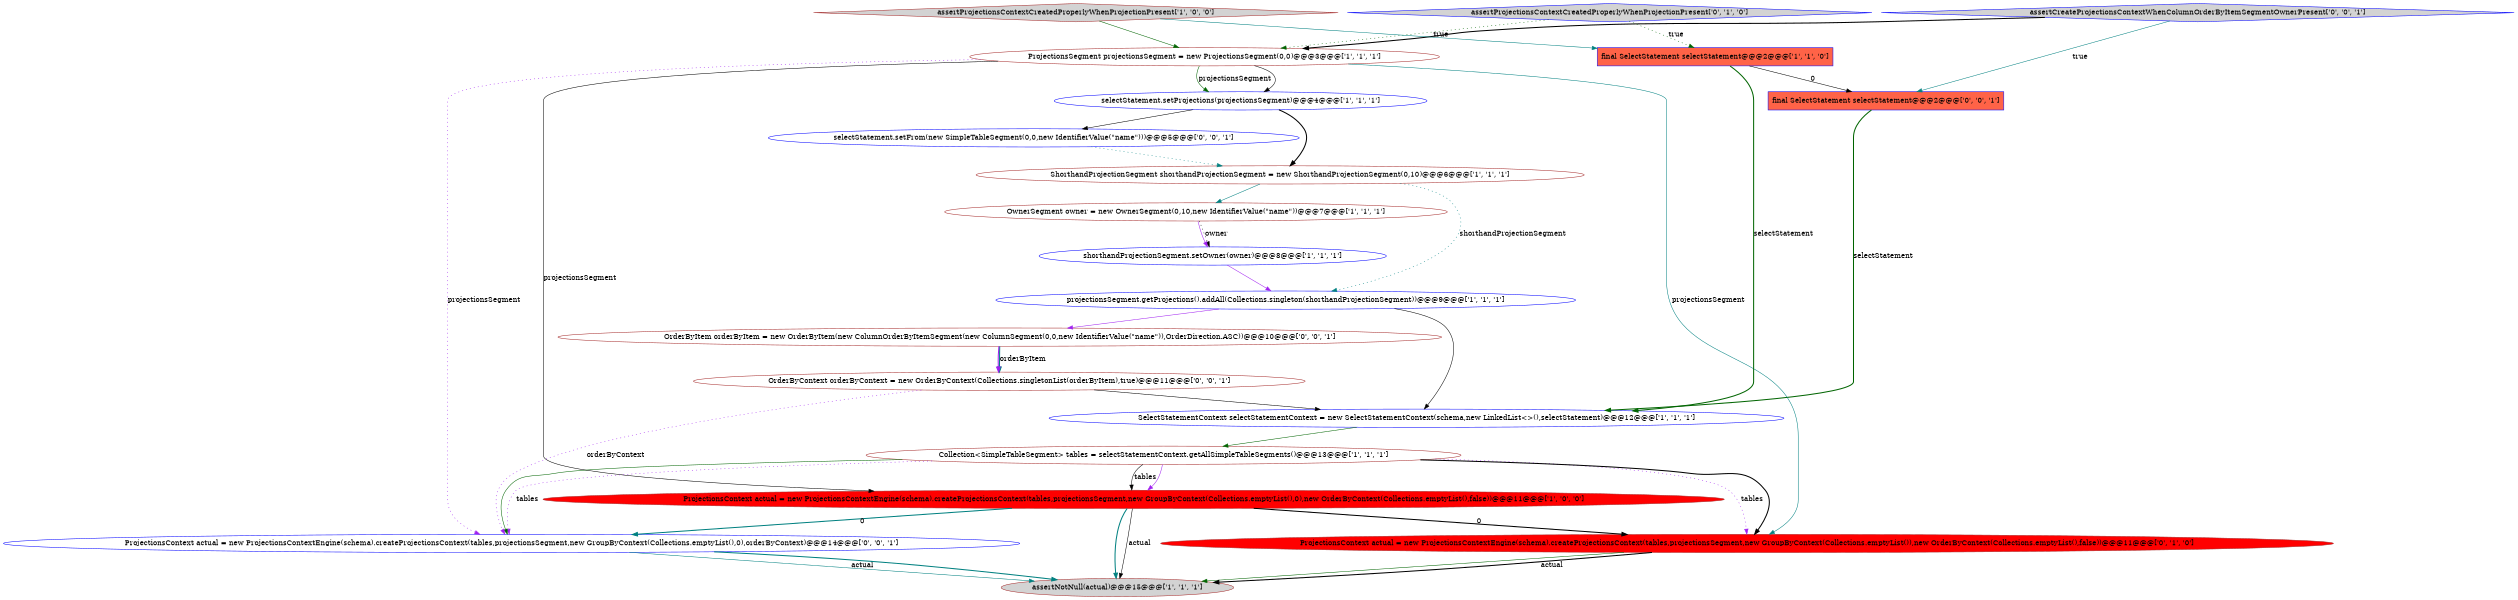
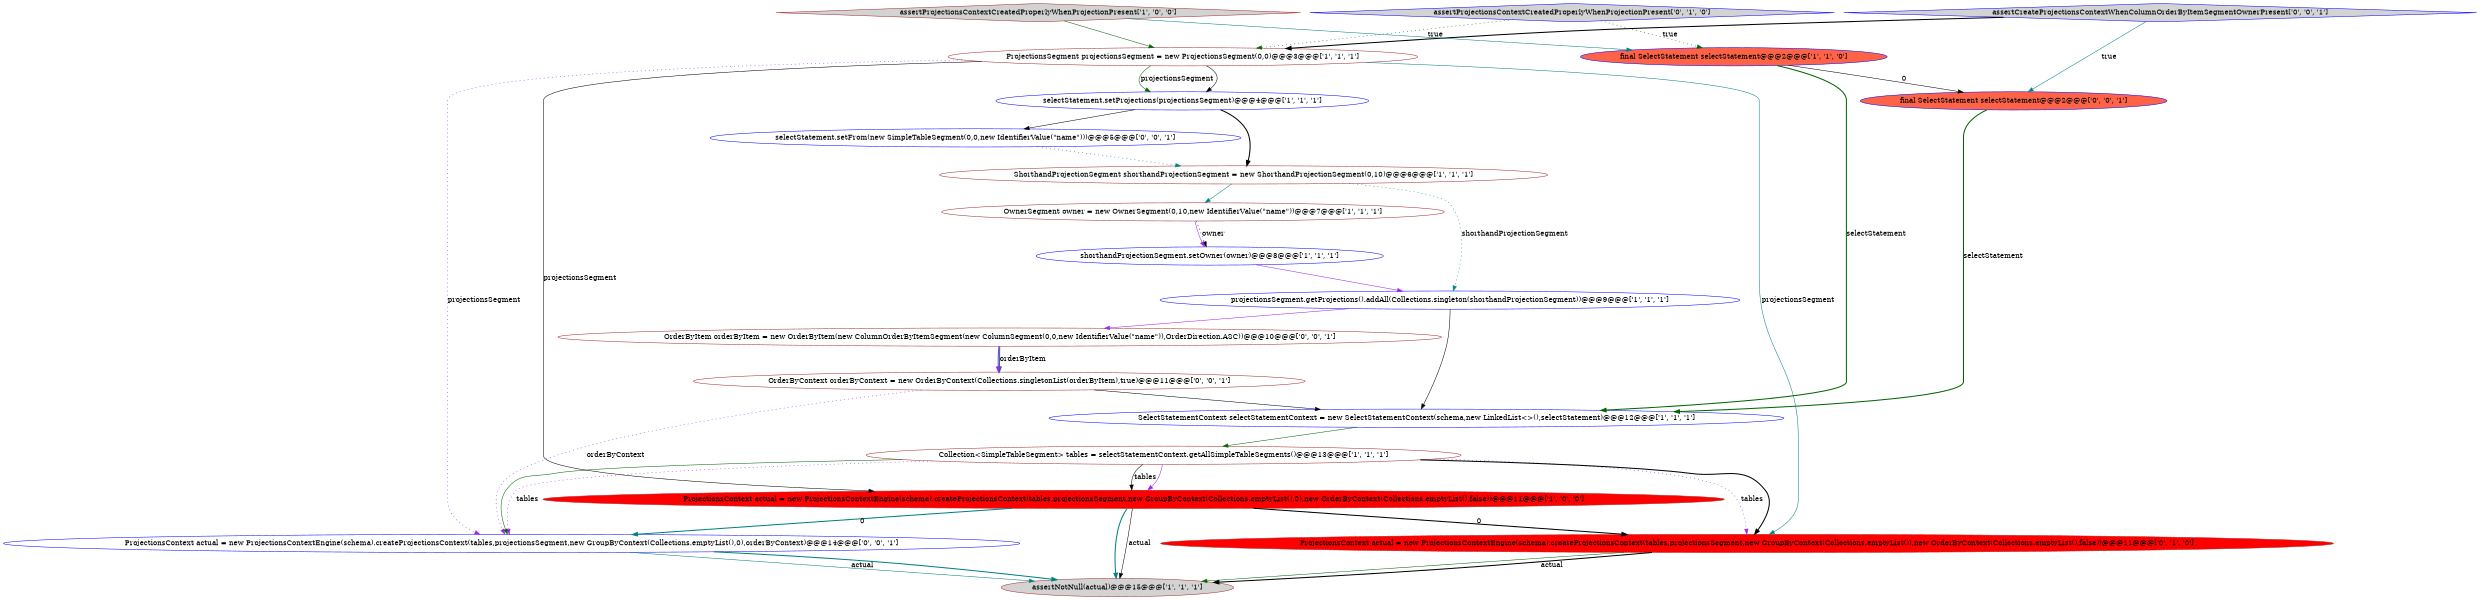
  digraph {
    node [color=blue fillcolor=white shape=ellipse style=filled]
    edge [color=black style=solid]
    n1 [fillcolor=lightgray label="assertCreateProjectionsContextWhenColumnOrderByItemSegmentOwnerPresent['0', '0', '1']" shape=diamond]
-   n2 [fillcolor=tomato label="final SelectStatement selectStatement@@@2@@@['0', '0', '1']" shape=box]
+   n2 [fillcolor=tomato label="final SelectStatement selectStatement@@@2@@@['0', '0', '1']"]
    n3 [color=brown label="ProjectionsSegment projectionsSegment = new ProjectionsSegment(0,0)@@@3@@@['1', '1', '1']"]
    n4 [label="SelectStatementContext selectStatementContext = new SelectStatementContext(schema,new LinkedList<>(),selectStatement)@@@12@@@['1', '1', '1']"]
    n5 [color=brown fillcolor=red label="ProjectionsContext actual = new ProjectionsContextEngine(schema).createProjectionsContext(tables,projectionsSegment,new GroupByContext(Collections.emptyList(),0),new OrderByContext(Collections.emptyList(),false))@@@11@@@['1', '0', '0']"]
    n6 [color=brown fillcolor=red label="ProjectionsContext actual = new ProjectionsContextEngine(schema).createProjectionsContext(tables,projectionsSegment,new GroupByContext(Collections.emptyList()),new OrderByContext(Collections.emptyList(),false))@@@11@@@['0', '1', '0']"]
    n7 [label="ProjectionsContext actual = new ProjectionsContextEngine(schema).createProjectionsContext(tables,projectionsSegment,new GroupByContext(Collections.emptyList(),0),orderByContext)@@@14@@@['0', '0', '1']"]
    n8 [label="selectStatement.setProjections(projectionsSegment)@@@4@@@['1', '1', '1']"]
    n9 [color=brown fillcolor=lightgray label="assertNotNull(actual)@@@15@@@['1', '1', '1']"]
    n10 [color=brown label="Collection<SimpleTableSegment> tables = selectStatementContext.getAllSimpleTableSegments()@@@13@@@['1', '1', '1']"]
    n11 [label="selectStatement.setFrom(new SimpleTableSegment(0,0,new IdentifierValue(\"name\")))@@@5@@@['0', '0', '1']"]
    n12 [color=brown label="ShorthandProjectionSegment shorthandProjectionSegment = new ShorthandProjectionSegment(0,10)@@@6@@@['1', '1', '1']"]
    n13 [color=brown label="OwnerSegment owner = new OwnerSegment(0,10,new IdentifierValue(\"name\"))@@@7@@@['1', '1', '1']"]
    n14 [label="projectionsSegment.getProjections().addAll(Collections.singleton(shorthandProjectionSegment))@@@9@@@['1', '1', '1']"]
-   n15 [fillcolor=tomato label="final SelectStatement selectStatement@@@2@@@['1', '1', '0']" shape=box]
+   n15 [fillcolor=tomato label="final SelectStatement selectStatement@@@2@@@['1', '1', '0']"]
    n16 [fillcolor=lightgray label="assertProjectionsContextCreatedProperlyWhenProjectionPresent['0', '1', '0']" shape=diamond]
    n17 [color=brown fillcolor=lightgray label="assertProjectionsContextCreatedProperlyWhenProjectionPresent['1', '0', '0']" shape=diamond]
    n18 [label="shorthandProjectionSegment.setOwner(owner)@@@8@@@['1', '1', '1']"]
    n19 [color=brown label="OrderByItem orderByItem = new OrderByItem(new ColumnOrderByItemSegment(new ColumnSegment(0,0,new IdentifierValue(\"name\")),OrderDirection.ASC))@@@10@@@['0', '0', '1']"]
    n20 [color=brown label="OrderByContext orderByContext = new OrderByContext(Collections.singletonList(orderByItem),true)@@@11@@@['0', '0', '1']"]
    n1 -> n2 [color=teal label=true]
    n1 -> n3 [style=bold]
    n2 -> n4 [color=darkgreen label=selectStatement style=bold]
    n3 -> n5 [label=projectionsSegment]
    n3 -> n6 [color=teal label=projectionsSegment]
    n3 -> n7 [color=purple label=projectionsSegment style=dotted]
    n3 -> n8
    n3 -> n8 [color=darkgreen label=projectionsSegment]
    n4 -> n10 [color=darkgreen]
    n5 -> n6 [label=0 style=bold]
    n5 -> n7 [color=teal label=0 style=bold]
    n5 -> n9 [color=teal style=bold]
    n5 -> n9 [label=actual]
    n6 -> n9 [color=darkgreen]
    n6 -> n9 [label=actual style=bold]
    n7 -> n9 [color=teal label=actual]
    n7 -> n9 [color=teal style=bold]
    n8 -> n11
    n8 -> n12 [style=bold]
    n10 -> n5 [label=tables]
    n10 -> n5 [color=purple]
    n10 -> n6 [color=purple label=tables style=dotted]
    n10 -> n6 [style=bold]
    n10 -> n7 [color=purple label=tables style=dotted]
    n10 -> n7 [color=darkgreen]
    n11 -> n12 [color=teal style=dotted]
    n12 -> n13 [color=teal]
    n12 -> n14 [color=teal label=shorthandProjectionSegment style=dotted]
    n13 -> n18 [label=owner style=dotted]
    n13 -> n18 [color=purple]
    n14 -> n4
    n14 -> n19 [color=purple]
    n15 -> n2 [label=0]
    n15 -> n4 [color=darkgreen label=selectStatement style=bold]
    n16 -> n3 [color=darkgreen style=dotted]
    n16 -> n15 [color=darkgreen label=true style=dotted]
    n17 -> n3 [color=darkgreen]
    n17 -> n15 [color=teal label=true]
    n18 -> n14 [color=purple]
    n19 -> n20 [color=teal label=orderByItem style=bold]
    n19 -> n20 [color=purple style=bold]
    n20 -> n4
    n20 -> n7 [color=purple label=orderByContext style=dotted]
  }
